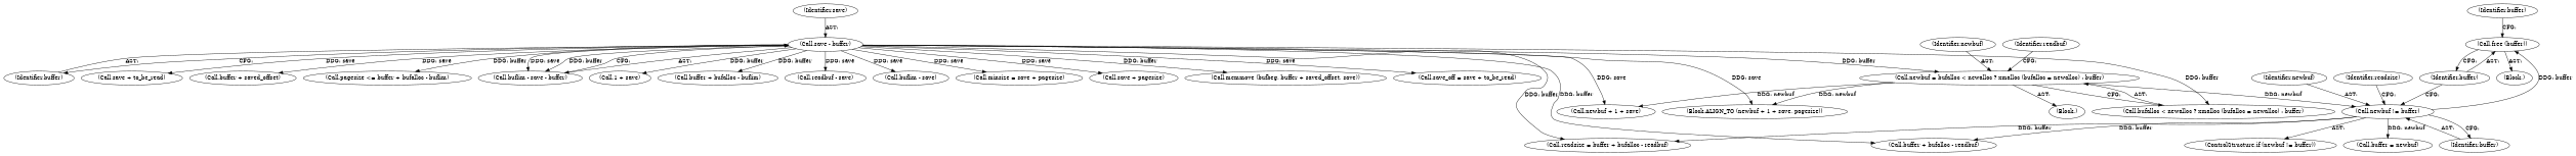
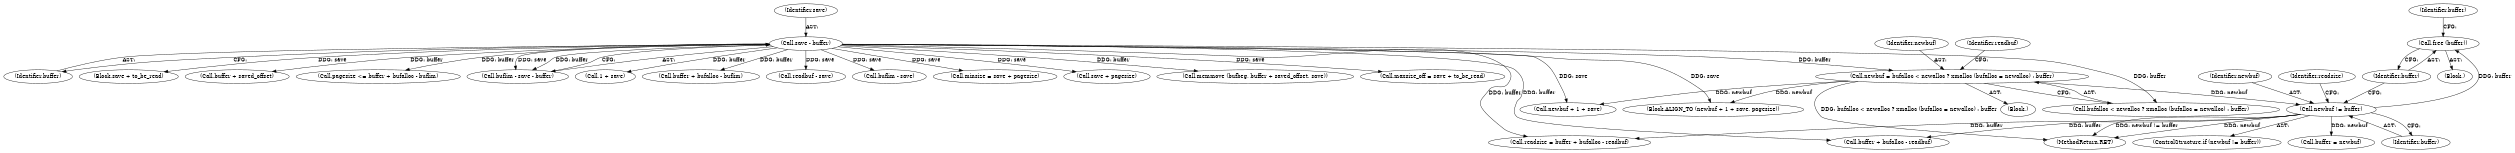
  digraph {
    n1 [label="(Call,free (buffer))"]
    n2 [label="(Identifier,buffer)"]
    n3 [label="(Block,)"]
    n4 [label="(Call,newbuf != buffer)"]
+   n5 [label="(MethodReturn,RET)"]
    n6 [label="(ControlStructure,if (newbuf != buffer))"]
    n7 [label="(Call,buffer = newbuf)"]
    n8 [label="(Call,readsize = buffer + bufalloc - readbuf)"]
    n9 [label="(Call,buffer + bufalloc - readbuf)"]
    n10 [label="(Identifier,buffer)"]
    n11 [label="(Call,newbuf = bufalloc < newalloc ? xmalloc (bufalloc = newalloc) : buffer)"]
    n12 [label="(Block,)"]
    n13 [label="(Call,newbuf + 1 + save)"]
    n14 [label="(Call,bufalloc < newalloc ? xmalloc (bufalloc = newalloc) : buffer)"]
    n15 [label="(Block,ALIGN_TO (newbuf + 1 + save, pagesize))"]
    n16 [label="(Call,save - buffer)"]
    n17 [label="(Identifier,buffer)"]
-   n18 [label="(Call,save + to_be_read)"]
+   n18 [label="(Block,save + to_be_read)"]
    n19 [label="(Call,buffer + saved_offset)"]
    n20 [label="(Call,pagesize <= buffer + bufalloc - buflim)"]
    n21 [label="(Call,buflim - save - buffer)"]
    n22 [label="(Call,1 + save)"]
    n23 [label="(Call,buffer + bufalloc - buflim)"]
    n24 [label="(Call,readbuf - save)"]
    n25 [label="(Call,buflim - save)"]
    n26 [label="(Call,minsize = save + pagesize)"]
    n27 [label="(Call,save + pagesize)"]
    n28 [label="(Call,memmove (bufbeg, buffer + saved_offset, save))"]
-   n29 [label="(Call,save_off = save + to_be_read)"]
+   n29 [label="(Call,maxsize_off = save + to_be_read)"]
    n30 [label="(Identifier,newbuf)"]
    n31 [label="(Identifier,save)"]
    n32 [label="(Identifier,readsize)"]
    n33 [label="(Identifier,buffer)"]
    n34 [label="(Identifier,newbuf)"]
    n35 [label="(Identifier,readbuf)"]
    n1 -> n2 [label="CFG: "]
    n1 -> n3 [label="AST: "]
    n2 -> n1 [label="AST: "]
    n2 -> n4 [label="CFG: "]
    n4 -> n1 [label="DDG: buffer"]
+   n4 -> n5 [label="DDG: newbuf"]
+   n4 -> n5 [label="DDG: newbuf != buffer"]
    n4 -> n6 [label="AST: "]
    n4 -> n7 [label="DDG: newbuf"]
    n4 -> n8 [label="DDG: buffer"]
    n4 -> n9 [label="DDG: buffer"]
    n4 -> n10 [label="CFG: "]
    n10 -> n4 [label="AST: "]
    n11 -> n4 [label="DDG: newbuf"]
+   n11 -> n5 [label="DDG: bufalloc < newalloc ? xmalloc (bufalloc = newalloc) : buffer"]
    n11 -> n12 [label="AST: "]
    n11 -> n13 [label="DDG: newbuf"]
    n11 -> n14 [label="CFG: "]
    n11 -> n15 [label="DDG: newbuf"]
    n14 -> n11 [label="AST: "]
    n16 -> n8 [label="DDG: buffer"]
    n16 -> n9 [label="DDG: buffer"]
    n16 -> n11 [label="DDG: buffer"]
    n16 -> n13 [label="DDG: save"]
    n16 -> n14 [label="DDG: buffer"]
    n16 -> n15 [label="DDG: save"]
    n16 -> n17 [label="CFG: "]
    n16 -> n18 [label="DDG: save"]
-   n16 -> n19 [label="DDG: save"]
+   n16 -> n19 [label="DDG: buffer"]
    n16 -> n20 [label="DDG: buffer"]
    n16 -> n21 [label="AST: "]
    n16 -> n21 [label="DDG: save"]
    n16 -> n21 [label="DDG: buffer"]
    n16 -> n22 [label="DDG: buffer"]
    n16 -> n23 [label="DDG: buffer"]
    n16 -> n24 [label="DDG: save"]
    n16 -> n25 [label="DDG: save"]
    n16 -> n26 [label="DDG: save"]
    n16 -> n27 [label="DDG: save"]
    n16 -> n28 [label="DDG: buffer"]
    n16 -> n29 [label="DDG: save"]
    n17 -> n16 [label="AST: "]
    n21 -> n16 [label="CFG: "]
    n30 -> n4 [label="AST: "]
    n31 -> n16 [label="AST: "]
    n32 -> n4 [label="CFG: "]
    n33 -> n1 [label="CFG: "]
    n34 -> n11 [label="AST: "]
    n35 -> n11 [label="CFG: "]
  }
